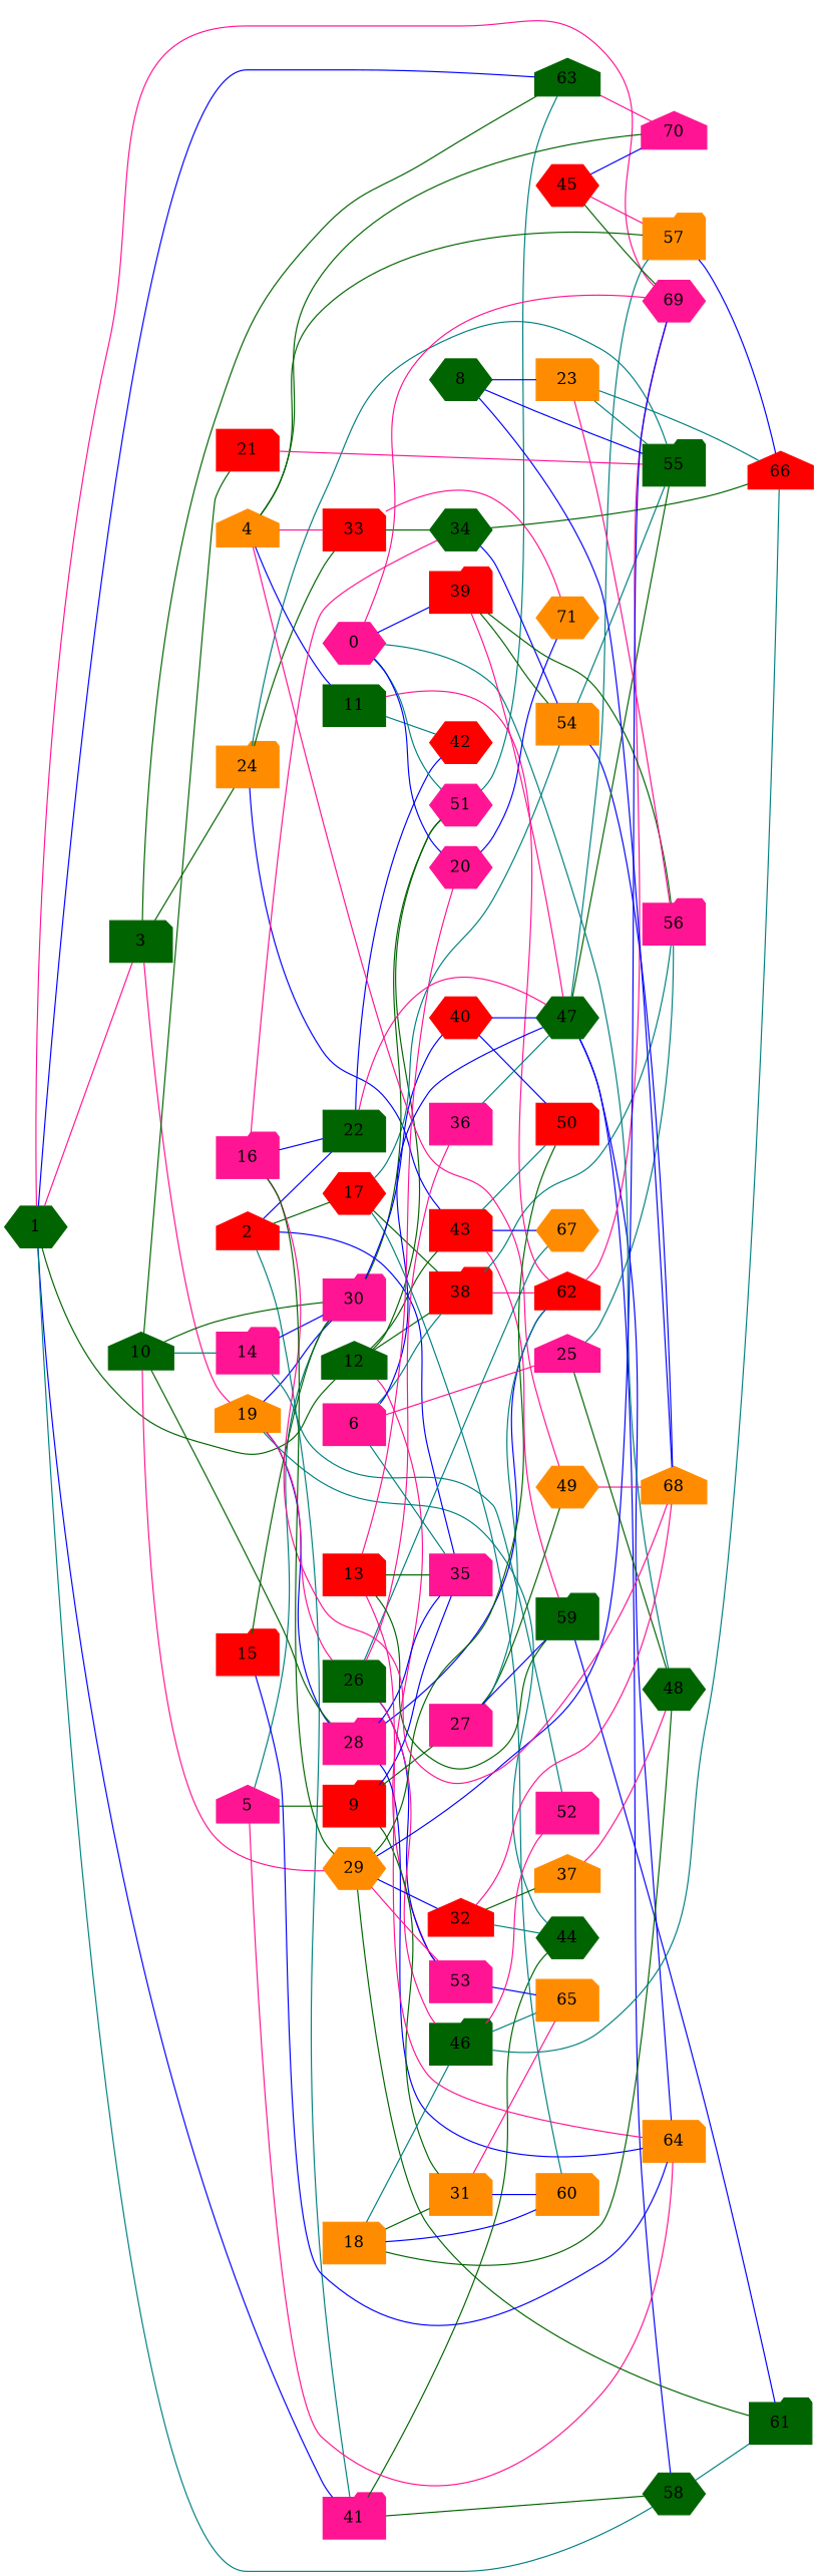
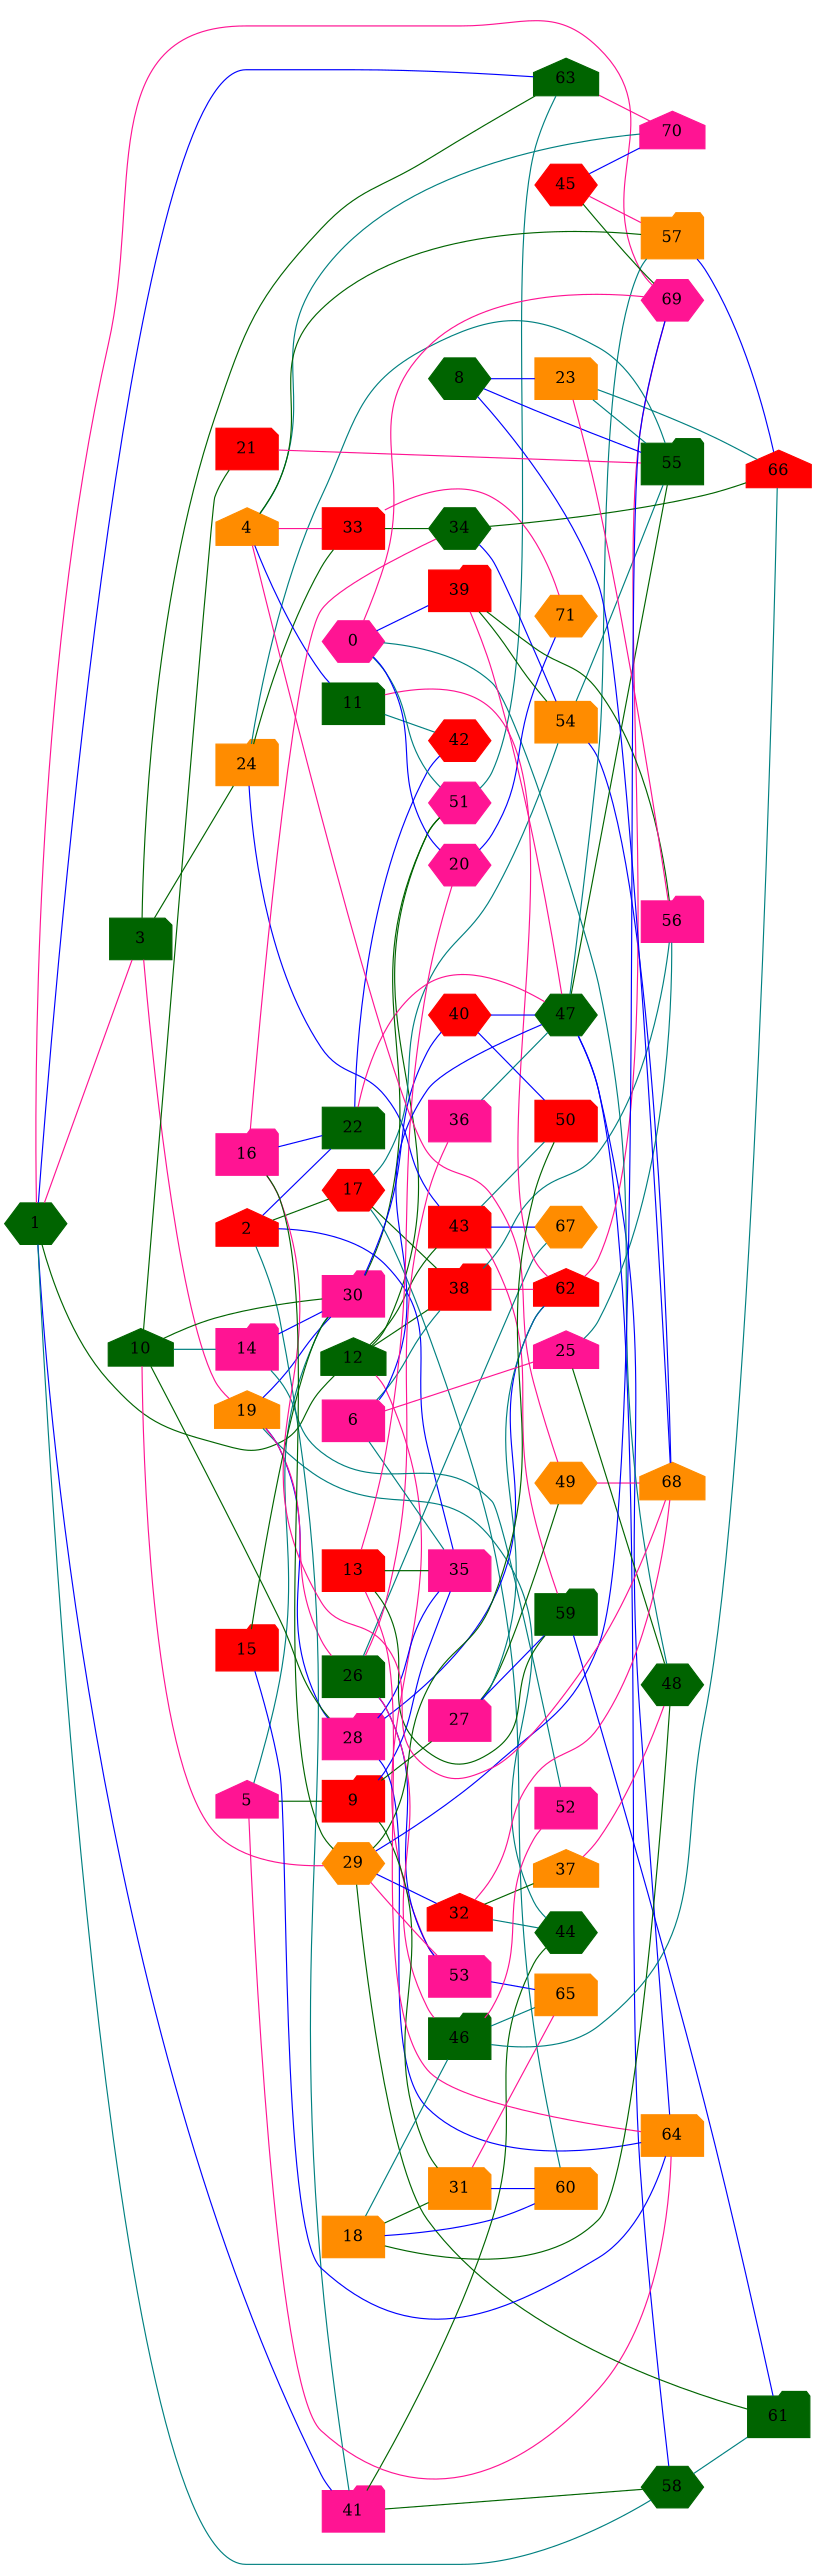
  graph {
    rankdir=LR
    node [color=deeppink shape=note style=filled]
    edge [color=blue]
    1 [color=darkgreen shape=hexagon]
    3 [color=darkgreen]
    12 [color=darkgreen shape=house]
    41 [shape=folder]
    58 [color=darkgreen shape=hexagon]
    63 [color=darkgreen shape=house]
    69 [shape=hexagon]
    19 [color=darkorange shape=house]
    24 [color=darkorange shape=folder]
    38 [color=red shape=folder]
    51 [shape=hexagon]
    43 [color=red]
    53
    44 [color=darkgreen shape=hexagon]
    61 [color=darkgreen shape=folder]
    70 [shape=house]
    2 [color=red shape=house]
    17 [color=red shape=hexagon]
    22 [color=darkgreen]
    35
    54 [color=darkorange]
    60 [color=darkorange]
    47 [color=darkgreen shape=hexagon]
    42 [color=red shape=hexagon]
    30 [shape=folder]
    28 [shape=folder]
    26 [color=darkgreen]
    33 [color=red]
    55 [color=darkgreen shape=folder]
    4 [color=darkorange shape=house]
    11 [color=darkgreen]
    49 [color=darkorange shape=hexagon]
    57 [color=darkorange shape=folder]
    62 [color=red shape=house]
    34 [color=darkgreen shape=hexagon]
    71 [color=darkorange shape=hexagon]
    68 [color=darkorange shape=house]
    66 [color=red shape=house]
    5 [shape=house]
    9 [color=red shape=folder]
    64 [color=darkorange]
    27
    31 [color=darkorange]
    40 [color=red shape=hexagon]
    6
    25 [shape=house]
    48 [color=darkgreen shape=hexagon]
    56 [shape=folder]
    67 [color=darkorange shape=hexagon]
    n50 [label=0 shape=hexagon]
    20 [shape=hexagon]
    39 [color=red shape=folder]
    8 [color=darkgreen shape=hexagon]
    23 [color=darkorange]
    59 [color=darkgreen shape=folder]
    65 [color=darkorange]
    10 [color=darkgreen shape=house]
    14 [shape=folder]
    21 [color=red]
    29 [color=darkorange shape=hexagon]
    52
    32 [color=red shape=house]
    50 [color=red]
    13 [color=red]
    15 [color=red shape=folder]
    16 [shape=folder]
    18 [color=darkorange]
    46 [color=darkgreen shape=folder]
    36
    37 [color=darkorange shape=house]
    45 [color=red shape=hexagon]
    1 -- 3 [color=deeppink]
    1 -- 12 [color=darkgreen]
    1 -- 41
    1 -- 58 [color=teal]
    1 -- 63
    1 -- 69 [color=deeppink]
    3 -- 63 [color=darkgreen]
    3 -- 19 [color=deeppink]
    3 -- 24 [color=darkgreen]
    12 -- 38 [color=darkgreen]
    12 -- 51 [color=darkgreen]
    12 -- 43 [color=darkgreen]
    12 -- 53 [color=deeppink]
    41 -- 58 [color=darkgreen]
    41 -- 44 [color=darkgreen]
    58 -- 61 [color=teal]
    63 -- 70 [color=deeppink]
    19 -- 44 [color=teal]
    19 -- 30
    19 -- 28
    19 -- 26 [color=deeppink]
    24 -- 43
    24 -- 33 [color=darkgreen]
    24 -- 55 [color=teal]
    38 -- 62 [color=deeppink]
    38 -- 56 [color=teal]
    51 -- 63 [color=teal]
    43 -- 67
    43 -- 59 [color=deeppink]
    43 -- 50 [color=teal]
    53 -- 65
    2 -- 41 [color=teal]
    2 -- 17 [color=darkgreen]
    2 -- 22
    2 -- 35
    17 -- 38 [color=darkgreen]
    17 -- 54 [color=teal]
    17 -- 60 [color=teal]
    22 -- 47 [color=deeppink]
    22 -- 42
    54 -- 55 [color=teal]
    54 -- 68
    47 -- 58
    47 -- 55 [color=darkgreen]
    47 -- 57 [color=teal]
    47 -- 64
    30 -- 51 [color=darkgreen]
    30 -- 40
    28 -- 35
    28 -- 62
    28 -- 64
    26 -- 53
    26 -- 67 [color=teal]
    26 -- 46 [color=deeppink]
    26 -- 36 [color=deeppink]
    33 -- 34 [color=darkgreen]
    33 -- 71 [color=deeppink]
-   4 -- 70 [color=darkgreen]
+   4 -- 70 [color=teal]
    4 -- 33 [color=deeppink]
    4 -- 11
    4 -- 49 [color=deeppink]
    4 -- 57 [color=darkgreen]
    11 -- 42 [color=teal]
    11 -- 62 [color=deeppink]
    49 -- 68 [color=deeppink]
    57 -- 66
    62 -- 69 [color=deeppink]
    34 -- 54
    34 -- 66 [color=darkgreen]
    5 -- 30 [color=teal]
    5 -- 9 [color=darkgreen]
    5 -- 64 [color=deeppink]
    9 -- 35
    9 -- 27 [color=darkgreen]
    9 -- 31 [color=darkgreen]
    27 -- 49 [color=darkgreen]
    27 -- 62 [color=teal]
    27 -- 59
    31 -- 60
    31 -- 65 [color=deeppink]
    40 -- 47
    40 -- 50
    6 -- 38 [color=teal]
    6 -- 35 [color=teal]
    6 -- 47
    6 -- 25 [color=deeppink]
    25 -- 48 [color=darkgreen]
    25 -- 56 [color=teal]
    n50 -- 69 [color=deeppink]
    n50 -- 51 [color=teal]
    n50 -- 48 [color=teal]
    n50 -- 20
    n50 -- 39
    20 -- 71
    39 -- 54 [color=darkgreen]
    39 -- 47 [color=deeppink]
    39 -- 56 [color=darkgreen]
    8 -- 55
    8 -- 68
    8 -- 23
    23 -- 55 [color=teal]
    23 -- 66 [color=teal]
    23 -- 56 [color=deeppink]
    59 -- 61
    10 -- 30 [color=darkgreen]
    10 -- 28 [color=darkgreen]
    10 -- 14 [color=teal]
    10 -- 21 [color=darkgreen]
    10 -- 29 [color=deeppink]
    14 -- 30
    14 -- 52 [color=teal]
    21 -- 55 [color=deeppink]
    29 -- 69
    29 -- 53 [color=deeppink]
    29 -- 61 [color=darkgreen]
    29 -- 32
    29 -- 50 [color=darkgreen]
    32 -- 44 [color=teal]
    32 -- 68 [color=deeppink]
    32 -- 37 [color=darkgreen]
    13 -- 35 [color=darkgreen]
    13 -- 64 [color=deeppink]
    13 -- 20 [color=deeppink]
    13 -- 59 [color=darkgreen]
    15 -- 30 [color=darkgreen]
    15 -- 64
    16 -- 22
    16 -- 34 [color=deeppink]
    16 -- 68 [color=deeppink]
    16 -- 29 [color=darkgreen]
    18 -- 60
    18 -- 31 [color=darkgreen]
    18 -- 48 [color=darkgreen]
    18 -- 46 [color=teal]
    46 -- 66 [color=teal]
    46 -- 65 [color=teal]
    46 -- 52 [color=deeppink]
    36 -- 47 [color=teal]
    37 -- 48 [color=deeppink]
    45 -- 69 [color=darkgreen]
    45 -- 70
    45 -- 57 [color=deeppink]
  }
